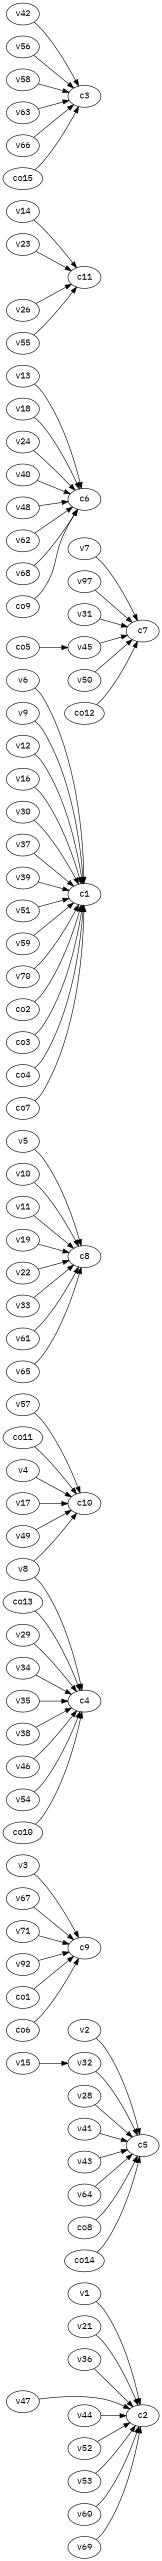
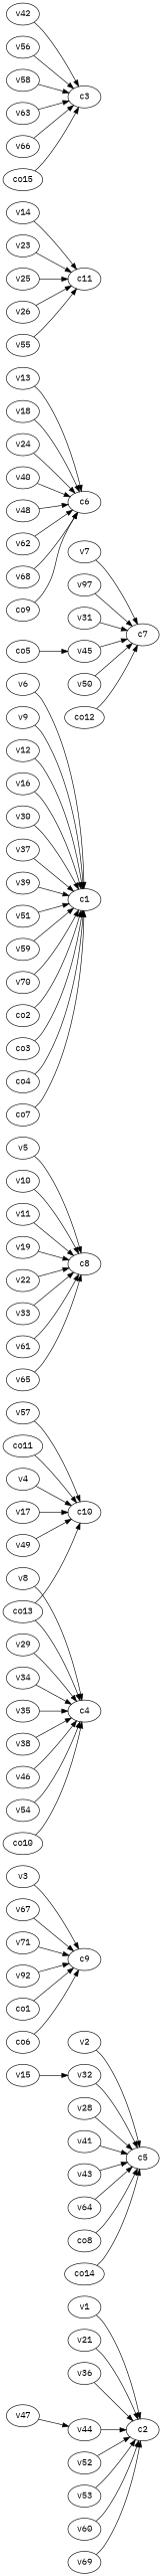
  strict digraph {
    fontname="IBM Plex Mono"
    rankdir=LR
    node [fontname="IBM Plex Mono"]
    edge [fontname="IBM Plex Mono" weight=1]
    v1
    c2
    v2
    c5
    v3
    c9
    v4
    c10
    v5
    c8
    v6
    c1
    v7
    c7
    v8
    c4
    v9
    v10
    v11
    v12
    v13
    c6
    v14
    c11
    v15
    v32
    v16
    v17
    v18
    v19
    v21
    v22
    v23
    v24
+   v25
    v26
    n37 [label=v97]
    v28
    v29
    v30
    v31
    v33
    v34
    v35
    v36
    v37
    v38
    v39
    v40
    v41
    v42
    c3
    v43
    v44
    v45
    v46
    v47
    v48
    v49
    v50
    v51
    v52
    v53
    v54
    v55
    v56
    v57
    v58
    v59
    v60
    v61
    v62
    v63
    v64
    v65
    v66
    v67
    v68
    v69
    v70
    v71
    n82 [label=v92]
    co1
    co2
    co3
    co4
    co5
    co6
    co7
    co8
    co9
    co10
    co11
    co12
    co13
    co14
    co15
    v1 -> c2
    v2 -> c5
    v3 -> c9
    v4 -> c10
    v5 -> c8
    v6 -> c1
    v7 -> c7
    v8 -> c4
    v9 -> c1
    v10 -> c8
    v11 -> c8
    v12 -> c1
    v13 -> c6
    v14 -> c11
    v15 -> v32
    v32 -> c5
    v16 -> c1
    v17 -> c10
    v18 -> c6
    v19 -> c8
    v21 -> c2
    v22 -> c8
    v23 -> c11
    v24 -> c6
+   v25 -> c11
    v26 -> c11
    n37 -> c7
    v28 -> c5
    v29 -> c4
    v30 -> c1
    v31 -> c7
    v33 -> c8
    v34 -> c4
    v35 -> c4
    v36 -> c2
    v37 -> c1
    v38 -> c4
    v39 -> c1
    v40 -> c6
    v41 -> c5
    v42 -> c3
    v43 -> c5
    v44 -> c2
    v45 -> c7
    v46 -> c4
-   v47 -> c2
+   v47 -> v44
    v48 -> c6
    v49 -> c10
    v50 -> c7
    v51 -> c1
    v52 -> c2
    v53 -> c2
    v54 -> c4
    v55 -> c11
    v56 -> c3
    v57 -> c10
    v58 -> c3
    v59 -> c1
    v60 -> c2
    v61 -> c8
    v62 -> c6
    v63 -> c3
    v64 -> c5
    v65 -> c8
    v66 -> c3
    v67 -> c9
    v68 -> c6
    v69 -> c2
    v70 -> c1
    v71 -> c9
    n82 -> c9
    co1 -> c9
    co2 -> c1
    co3 -> c1
    co4 -> c1
    co5 -> v45
    co6 -> c9
    co7 -> c1
    co8 -> c5
    co9 -> c6
    co10 -> c4
    co11 -> c10
    co12 -> c7
-   v8 -> c10
+   co13 -> c10
    co13 -> c4
    co14 -> c5
    co15 -> c3
  }
